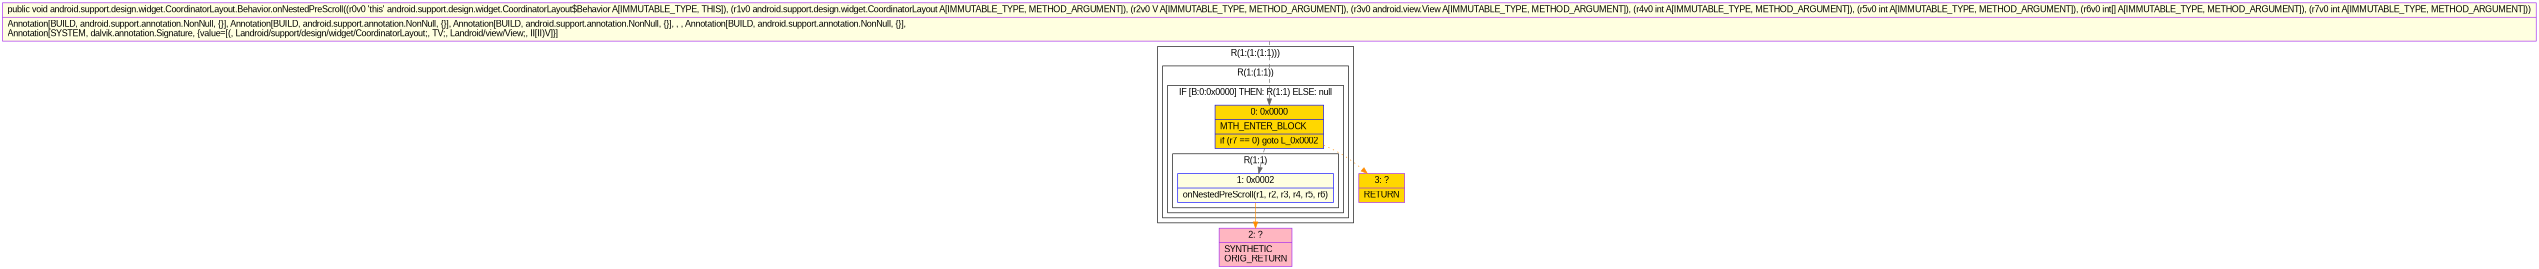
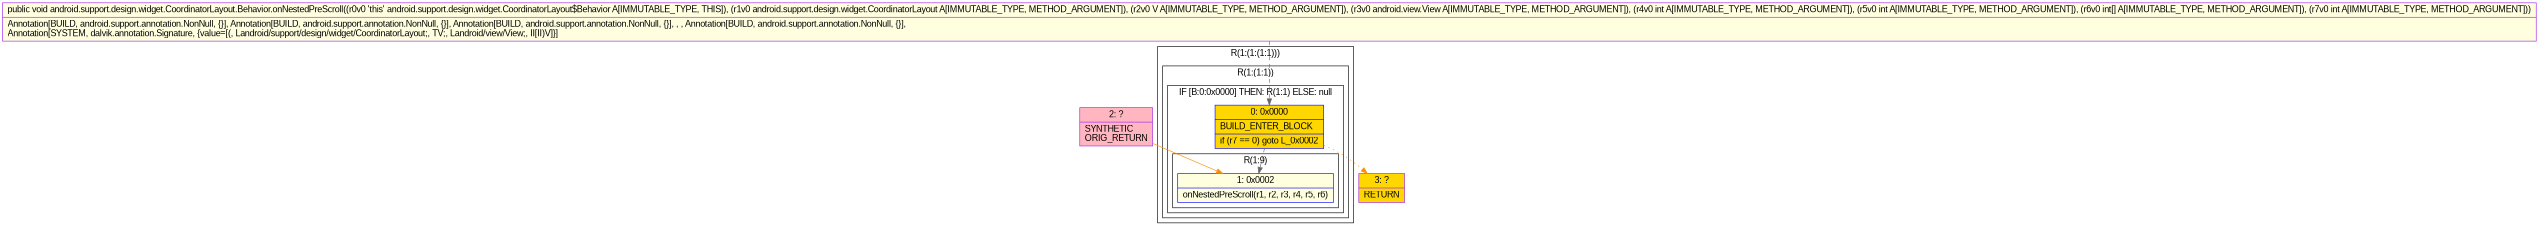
  digraph {
    fontname="Liberation Sans"
    node [color=purple fillcolor=lightyellow fontname="Liberation Sans" shape=record style=filled]
    edge [color=darkorange fontname="Liberation Sans" style=dashed]
    n1 [color=blue label="{1\:\ 0x0002|onNestedPreScroll(r1, r2, r3, r4, r5, r6)\l}"]
-   n2 [color=blue fillcolor=gold label="{0\:\ 0x0000|MTH_ENTER_BLOCK\l|if (r7 == 0) goto L_0x0002\l}"]
+   n2 [color=blue fillcolor=gold label="{0\:\ 0x0000|BUILD_ENTER_BLOCK\l|if (r7 == 0) goto L_0x0002\l}"]
    n3 [fillcolor=lightpink label="{2\:\ ?|SYNTHETIC\lORIG_RETURN\l}"]
    n4 [fillcolor=gold label="{3\:\ ?|RETURN\l}"]
    n5 [label="{public void android.support.design.widget.CoordinatorLayout.Behavior.onNestedPreScroll((r0v0 'this' android.support.design.widget.CoordinatorLayout$Behavior A[IMMUTABLE_TYPE, THIS]), (r1v0 android.support.design.widget.CoordinatorLayout A[IMMUTABLE_TYPE, METHOD_ARGUMENT]), (r2v0 V A[IMMUTABLE_TYPE, METHOD_ARGUMENT]), (r3v0 android.view.View A[IMMUTABLE_TYPE, METHOD_ARGUMENT]), (r4v0 int A[IMMUTABLE_TYPE, METHOD_ARGUMENT]), (r5v0 int A[IMMUTABLE_TYPE, METHOD_ARGUMENT]), (r6v0 int[] A[IMMUTABLE_TYPE, METHOD_ARGUMENT]), (r7v0 int A[IMMUTABLE_TYPE, METHOD_ARGUMENT]))  | Annotation[BUILD, android.support.annotation.NonNull, \{\}], Annotation[BUILD, android.support.annotation.NonNull, \{\}], Annotation[BUILD, android.support.annotation.NonNull, \{\}], , , Annotation[BUILD, android.support.annotation.NonNull, \{\}], \lAnnotation[SYSTEM, dalvik.annotation.Signature, \{value=[(, Landroid\/support\/design\/widget\/CoordinatorLayout;, TV;, Landroid\/view\/View;, II[II)V]\}]\l}"]
    subgraph cluster_1 {
      label="R(1:(1:(1:1)))"
      subgraph cluster_2 {
        label="R(1:(1:1))"
        subgraph cluster_3 {
          label="IF [B:0:0x0000] THEN: R(1:1) ELSE: null"
          n2
          subgraph cluster_4 {
-           label="R(1:1)"
+           label="R(1:9)"
            n1
          }
        }
      }
    }
-   n1 -> n3 [style=solid]
+   n3 -> n1 [style=solid]
    n2 -> n1 [color=gray40]
    n2 -> n4 [style=dotted]
    n5 -> n2 [color=gray40]
  }
